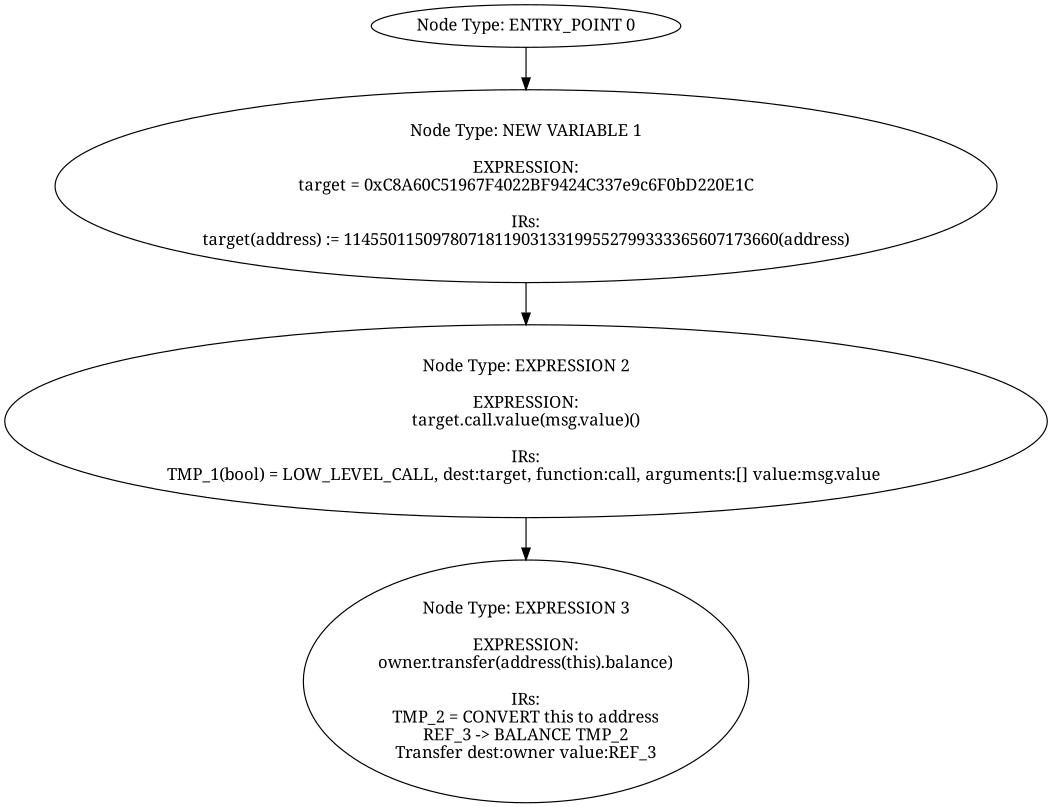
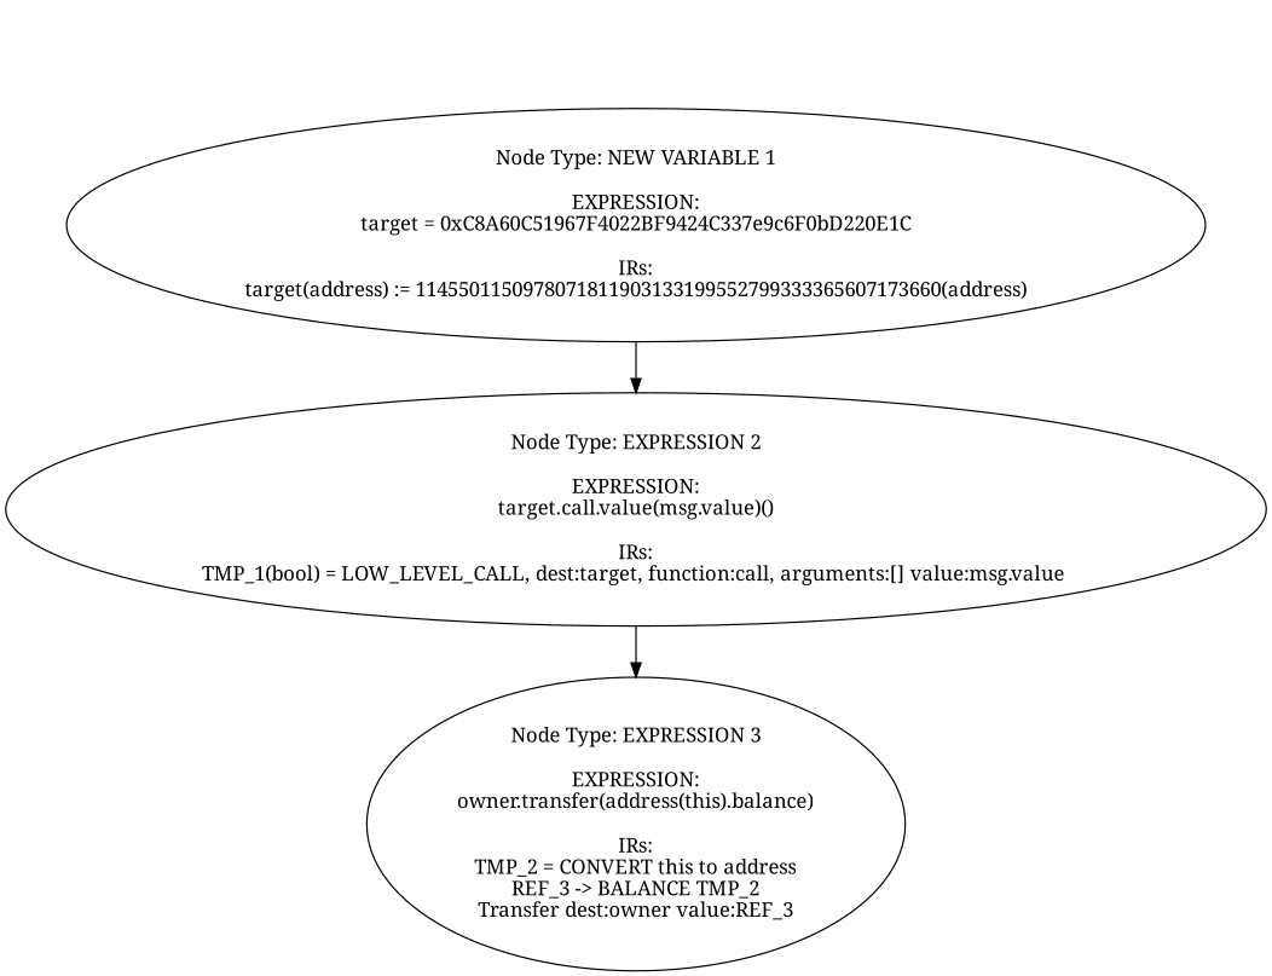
  digraph {
    fontname="Noto Serif"
    node [fontname="Noto Serif"]
    edge [fontname="Noto Serif"]
-   n1 [label="Node Type: ENTRY_POINT 0\n"]
    n2 [label="Node Type: NEW VARIABLE 1\n\nEXPRESSION:\ntarget = 0xC8A60C51967F4022BF9424C337e9c6F0bD220E1C\n\nIRs:\ntarget(address) := 1145501150978071811903133199552799333365607173660(address)"]
    n3 [label="Node Type: EXPRESSION 2\n\nEXPRESSION:\ntarget.call.value(msg.value)()\n\nIRs:\nTMP_1(bool) = LOW_LEVEL_CALL, dest:target, function:call, arguments:[] value:msg.value "]
    n4 [label="Node Type: EXPRESSION 3\n\nEXPRESSION:\nowner.transfer(address(this).balance)\n\nIRs:\nTMP_2 = CONVERT this to address\nREF_3 -> BALANCE TMP_2\nTransfer dest:owner value:REF_3"]
-   n1 -> n2
    n2 -> n3
    n3 -> n4
  }
